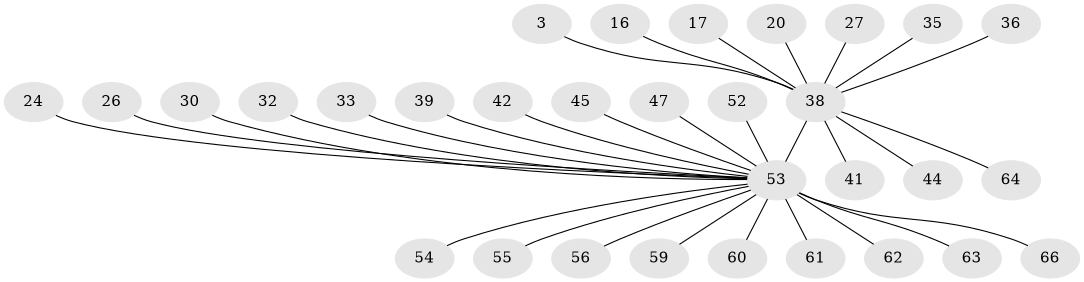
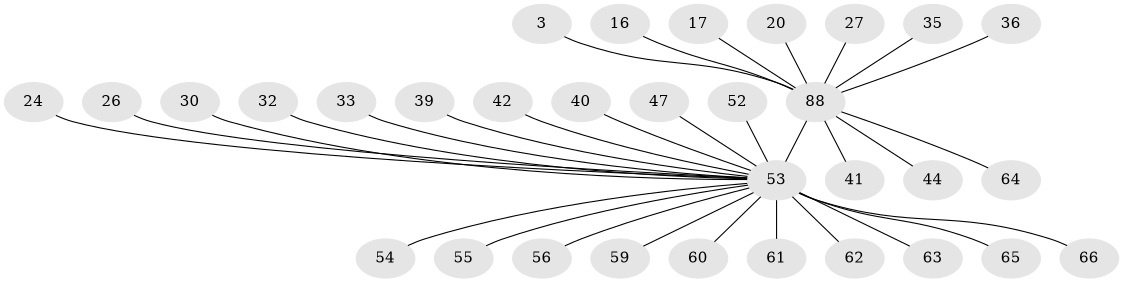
  graph {
    node [color=gray90 style=filled]
-   38 [super="+1"]
+   38 [super="+1" label=88]
    53 [super="+12+13+23+51+21+46+7"]
    41 [super="+25"]
    44 [super="+43"]
    64 [super="+58+57"]
    3
    16
    17
    20
    54
    55
    56
    59
    60
    61
    62
    63
+   65 [super="+37+50"]
    66
    24
    26
    27
    30
    32
    33 [super="+29"]
    35
    36 [super="+22"]
    39 [super="+14"]
    42
-   45
+   45 [label=40]
    47
    52
    38 -- 53 [weight=15]
    38 -- 41
    38 -- 44 [weight=2]
    38 -- 64 [weight=2]
    53 -- 54
    53 -- 55
    53 -- 56
    53 -- 59
    53 -- 60
    53 -- 61
    53 -- 62
    53 -- 63 [weight=2]
+   53 -- 65
    53 -- 66
    3 -- 38
    16 -- 38
    17 -- 38
    20 -- 38
    24 -- 53
    26 -- 53
    27 -- 38
    30 -- 53
    32 -- 53
    33 -- 53
    35 -- 38
    36 -- 38 [weight=2]
    39 -- 53
    42 -- 53
    45 -- 53
    47 -- 53
    52 -- 53
  }
